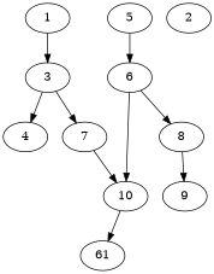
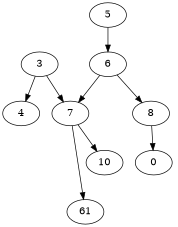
  digraph {
-   1 [alpha=0.13 expect_size=56885827776561545216]
    3 [alpha=0.02 expect_size=46523522064011856]
    4 [alpha=0.17 expect_size=118513410111293888]
    7 [alpha=0.07 expect_size=13909283842763522048]
    5 [alpha=0.04 expect_size=20021623998751178752]
    6 [alpha=0.14 expect_size=44711521621488173056]
-   2 [alpha=0.05 expect_size=100159138964835401728]
    8 [alpha=0.09 expect_size=238287865692106522624]
    10 [alpha=0.18 expect_size=55917630187372544000]
-   9 [alpha=0.03 expect_size=2555372367804856]
+   9 [alpha=0.03 expect_size=2555372367804856 label=0]
    n11 [alpha=0.06 expect_size=277255551536599138304 label=61]
-   1 -> 3
    3 -> 4
    3 -> 7
    7 -> 10
    5 -> 6
-   6 -> 10
+   6 -> 7
    6 -> 8
    8 -> 9
-   10 -> n11
+   7 -> n11
  }
